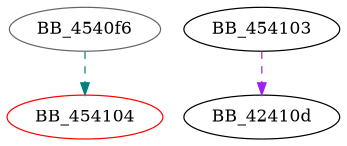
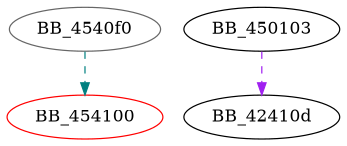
  digraph {
    node [color=black]
    edge [style=dashed]
-   BB_4540f0 [color=gray40 label=BB_4540f6]
-   BB_454100 [color=red label=BB_454104]
+   BB_4540f0 [color=gray40]
+   BB_454100 [color=red]
    n3 [label=BB_42410d]
-   BB_454103
+   BB_454103 [label=BB_450103]
    BB_4540f0 -> BB_454100 [color=teal]
    BB_454103 -> n3 [color=purple]
  }
